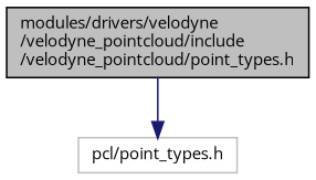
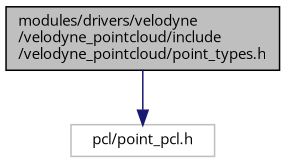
  digraph {
    fontname="Open Sans"
    node [fontname="Open Sans" fontsize=10 shape=record style=filled]
    n1 [color=black fillcolor=grey75 fontcolor=black height=0.2 label="modules/drivers/velodyne\l/velodyne_pointcloud/include\l/velodyne_pointcloud/point_types.h" width=0.4]
-   n2 [color=grey75 fillcolor=white height=0.2 label="pcl/point_types.h" width=0.4]
+   n2 [color=grey75 fillcolor=white height=0.2 label="pcl/point_pcl.h" width=0.4]
    n1 -> n2 [color=midnightblue fontname="Open Sans" fontsize=10 labelfontname=Helvetica labelfontsize=10 style=solid]
  }
